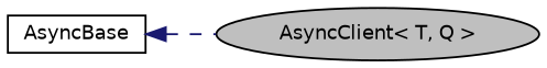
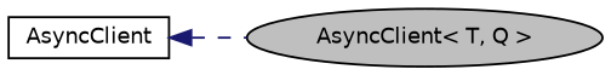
  digraph {
    rankdir=LR
    node [color=black fontname=Helvetica fontsize=10 style=filled]
    n1 [fillcolor=grey75 fontcolor=black height=0.2 label="AsyncClient\< T, Q \>" shape=ellipse width=0.4]
-   n2 [fillcolor=white height=0.2 label=AsyncBase shape=box width=0.4]
+   n2 [fillcolor=white height=0.2 label=AsyncClient shape=box width=0.4]
    n2 -> n1 [color=midnightblue dir=back fontname=Helvetica fontsize=10 labelfontname=Helvetica labelfontsize=10 style=dashed]
  }
